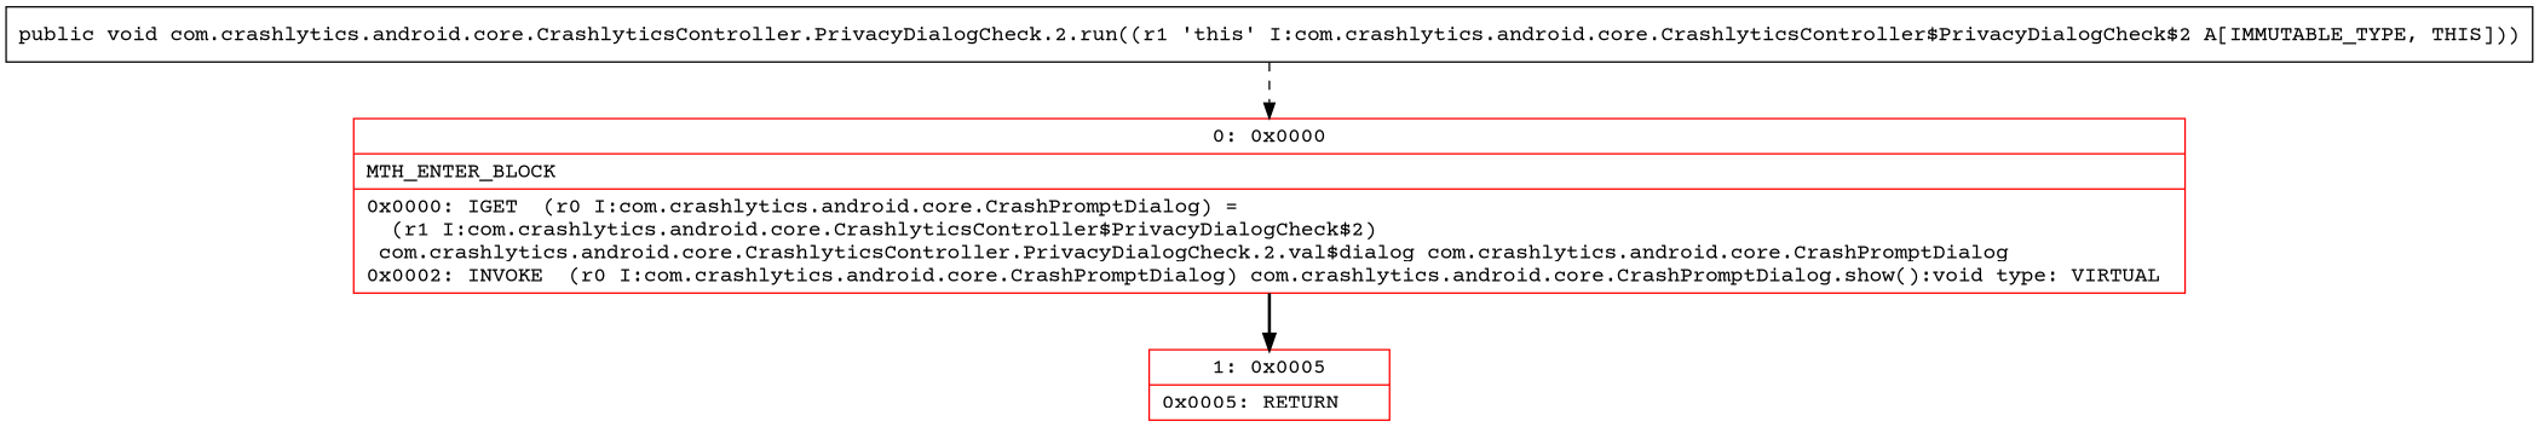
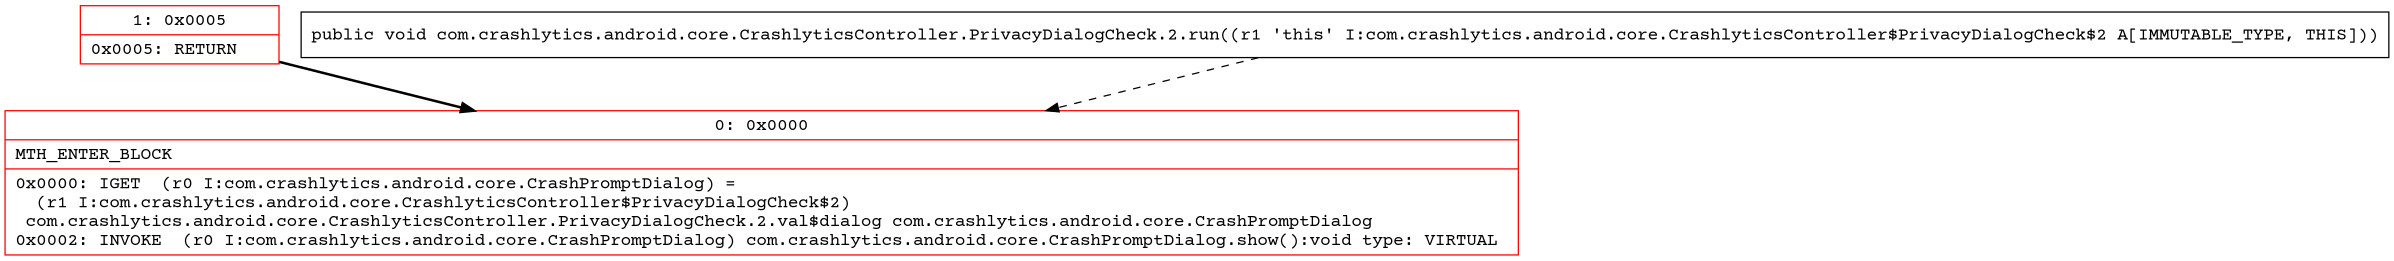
  digraph {
    fontname="Courier Prime"
    node [shape=record color=red fontname="Courier Prime"]
    edge [fontname="Courier Prime"]
    n1 [label="{0\:\ 0x0000|MTH_ENTER_BLOCK\l|0x0000: IGET  (r0 I:com.crashlytics.android.core.CrashPromptDialog) = \l  (r1 I:com.crashlytics.android.core.CrashlyticsController$PrivacyDialogCheck$2)\l com.crashlytics.android.core.CrashlyticsController.PrivacyDialogCheck.2.val$dialog com.crashlytics.android.core.CrashPromptDialog \l0x0002: INVOKE  (r0 I:com.crashlytics.android.core.CrashPromptDialog) com.crashlytics.android.core.CrashPromptDialog.show():void type: VIRTUAL \l}"]
    n2 [label="{1\:\ 0x0005|0x0005: RETURN   \l}"]
    n3 [label="{public void com.crashlytics.android.core.CrashlyticsController.PrivacyDialogCheck.2.run((r1 'this' I:com.crashlytics.android.core.CrashlyticsController$PrivacyDialogCheck$2 A[IMMUTABLE_TYPE, THIS])) }" color=black]
-   n1 -> n2 [style=bold]
+   n2 -> n1 [style=bold]
    n3 -> n1 [style=dashed]
  }
